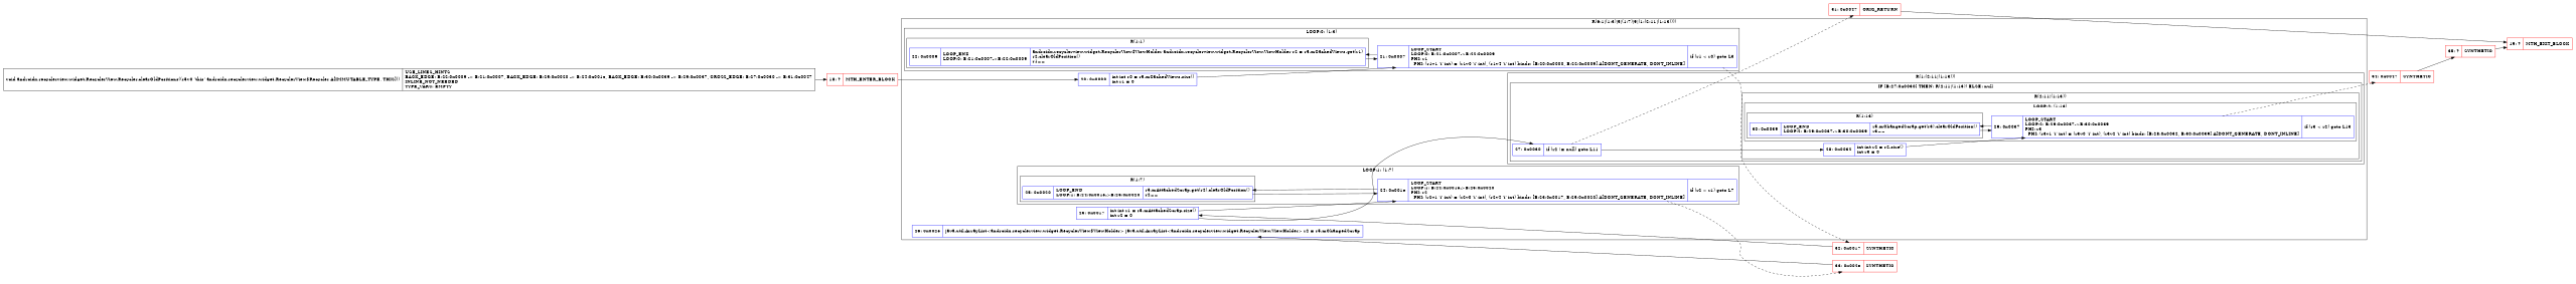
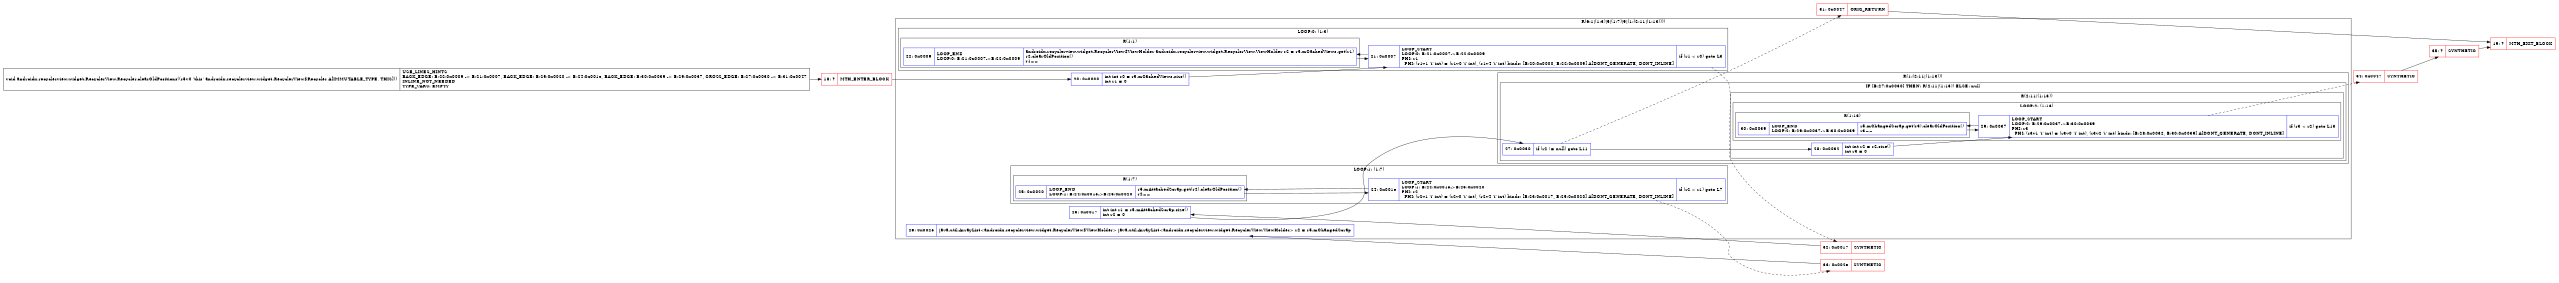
  digraph {
    rankdir=LR
    node [color=blue shape=record]
    n1 [label="{22\:\ 0x0009|LOOP_END\lLOOP:0: B:21:0x0007\-\>B:22:0x0009\l|androidx.recyclerview.widget.RecyclerView$ViewHolder androidx.recyclerview.widget.RecyclerView.ViewHolder r2 = r5.mCachedViews.get(r1)\lr2.clearOldPosition()\lr1++\l}"]
    n2 [label="{21\:\ 0x0007|LOOP_START\lLOOP:0: B:21:0x0007\-\>B:22:0x0009\lPHI: r1 \l  PHI: (r1v1 'i' int) = (r1v0 'i' int), (r1v4 'i' int) binds: [B:20:0x0000, B:22:0x0009] A[DONT_GENERATE, DONT_INLINE]\l|if (r1 \< r0) goto L3\l}"]
    n3 [label="{30\:\ 0x0039|LOOP_END\lLOOP:2: B:29:0x0037\-\>B:30:0x0039\l|r5.mChangedScrap.get(r3).clearOldPosition()\lr3++\l}"]
    n4 [label="{29\:\ 0x0037|LOOP_START\lLOOP:2: B:29:0x0037\-\>B:30:0x0039\lPHI: r3 \l  PHI: (r3v1 'i' int) = (r3v0 'i' int), (r3v2 'i' int) binds: [B:28:0x0032, B:30:0x0039] A[DONT_GENERATE, DONT_INLINE]\l|if (r3 \< r2) goto L13\l}"]
    n5 [label="{28\:\ 0x0032|int int r2 = r2.size()\lint r3 = 0\l}"]
    n6 [label="{27\:\ 0x0030|if (r2 != null) goto L11\l}"]
    n7 [label="{25\:\ 0x0020|LOOP_END\lLOOP:1: B:24:0x001e\-\>B:25:0x0020\l|r5.mAttachedScrap.get(r2).clearOldPosition()\lr2++\l}"]
    n8 [label="{24\:\ 0x001e|LOOP_START\lLOOP:1: B:24:0x001e\-\>B:25:0x0020\lPHI: r2 \l  PHI: (r2v1 'i' int) = (r2v0 'i' int), (r2v4 'i' int) binds: [B:23:0x0017, B:25:0x0020] A[DONT_GENERATE, DONT_INLINE]\l|if (r2 \< r1) goto L7\l}"]
    n9 [label="{20\:\ 0x0000|int int r0 = r5.mCachedViews.size()\lint r1 = 0\l}"]
    n10 [label="{23\:\ 0x0017|int int r1 = r5.mAttachedScrap.size()\lint r2 = 0\l}"]
    n11 [label="{26\:\ 0x002e|java.util.ArrayList\<androidx.recyclerview.widget.RecyclerView$ViewHolder\> java.util.ArrayList\<androidx.recyclerview.widget.RecyclerView.ViewHolder\> r2 = r5.mChangedScrap\l}"]
    n12 [color=red label="{32\:\ 0x0017|SYNTHETIC\l}"]
    n13 [color=red label="{34\:\ 0x0047|SYNTHETIC\l}"]
    n14 [color=red label="{31\:\ 0x0047|ORIG_RETURN\l}"]
    n15 [color=red label="{33\:\ 0x002e|SYNTHETIC\l}"]
    n16 [color=red label="{19\:\ ?|MTH_EXIT_BLOCK\l}"]
    n17 [color=red label="{35\:\ ?|SYNTHETIC\l}"]
    n18 [color=red label="{18\:\ ?|MTH_ENTER_BLOCK\l}"]
    n19 [label="{void androidx.recyclerview.widget.RecyclerView.Recycler.clearOldPositions((r5v0 'this' androidx.recyclerview.widget.RecyclerView$Recycler A[IMMUTABLE_TYPE, THIS]))  | USE_LINES_HINTS\lBACK_EDGE: B:22:0x0009 \-\> B:21:0x0007, BACK_EDGE: B:25:0x0020 \-\> B:24:0x001e, BACK_EDGE: B:30:0x0039 \-\> B:29:0x0037, CROSS_EDGE: B:27:0x0030 \-\> B:31:0x0047\lINLINE_NOT_NEEDED\lTYPE_VARS: EMPTY\l}" color=""]
    subgraph cluster_1 {
      label="R(6:1|(1:3)|5|(1:7)|9|(1:(2:11|(1:13))))"
      n9
      n10
      n11
      subgraph cluster_2 {
        label="LOOP:0: (1:3)"
        n2
        subgraph cluster_3 {
          label="R(1:1)"
          n1
        }
      }
      subgraph cluster_4 {
        label="R(1:(2:11|(1:13)))"
        subgraph cluster_5 {
          label="IF [B:27:0x0030] THEN: R(2:11|(1:13)) ELSE: null"
          n6
          subgraph cluster_6 {
            label="R(2:11|(1:13))"
            n5
            subgraph cluster_7 {
              label="LOOP:2: (1:13)"
              n4
              subgraph cluster_8 {
                label="R(1:13)"
                n3
              }
            }
          }
        }
      }
      subgraph cluster_9 {
        label="LOOP:1: (1:7)"
        n8
        subgraph cluster_10 {
          label="R(1:7)"
          n7
        }
      }
    }
    n1 -> n2
    n2 -> n1
    n2 -> n12 [style=dashed]
    n3 -> n4
    n4 -> n3
    n4 -> n13 [style=dashed]
    n5 -> n4
    n6 -> n5
    n6 -> n14 [style=dashed]
    n7 -> n8
    n8 -> n7
    n8 -> n15 [style=dashed]
    n9 -> n2
    n10 -> n6
-   n10 -> n8
    n12 -> n10
    n13 -> n17
    n14 -> n16
    n15 -> n11
    n17 -> n16
    n18 -> n9
    n19 -> n18
  }
